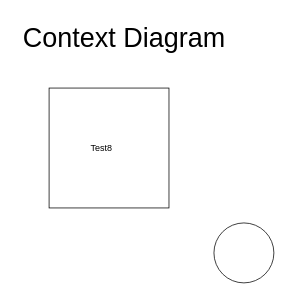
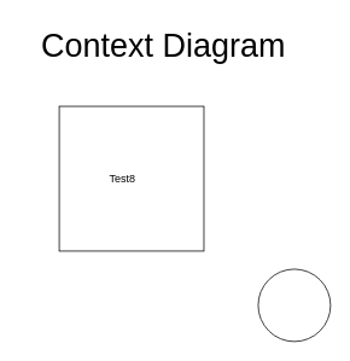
  <mxCell id="0" />
  <mxCell id="1" parent="0" />
  <mxCell id="2" value="" style="whiteSpace=wrap;html=1;aspect=fixed;" parent="1" vertex="1"><mxGeometry x="65" y="117" width="160" height="160" as="geometry" /></mxCell>
  <mxCell id="3" value="Test8" style="text;html=1;align=center;verticalAlign=middle;whiteSpace=wrap;rounded=0;" parent="1" vertex="1"><mxGeometry x="105" y="182" width="60" height="30" as="geometry" /></mxCell>
- <mxCell id="4" value="&lt;font style=&quot;font-size: 36px;&quot;&gt;Context Diagram&lt;/font&gt;" style="text;html=1;align=center;verticalAlign=middle;resizable=0;points=[];autosize=1;strokeColor=none;fillColor=none;" parent="1" vertex="1"><mxGeometry x="20" y="20" width="290" height="60" as="geometry" /></mxCell>
+ <mxCell id="4" value="&lt;font style=&quot;font-size: 36px;&quot;&gt;Context Diagram&lt;/font&gt;" style="text;html=1;align=center;verticalAlign=middle;resizable=0;points=[];autosize=1;strokeColor=none;fillColor=none;" parent="1" vertex="1"><mxGeometry x="35" y="20" width="290" height="60" as="geometry" /></mxCell>
  <mxCell id="5" value="" style="ellipse;whiteSpace=wrap;html=1;aspect=fixed;" vertex="1" parent="1"><mxGeometry x="285" y="297" width="80" height="80" as="geometry" /></mxCell>
